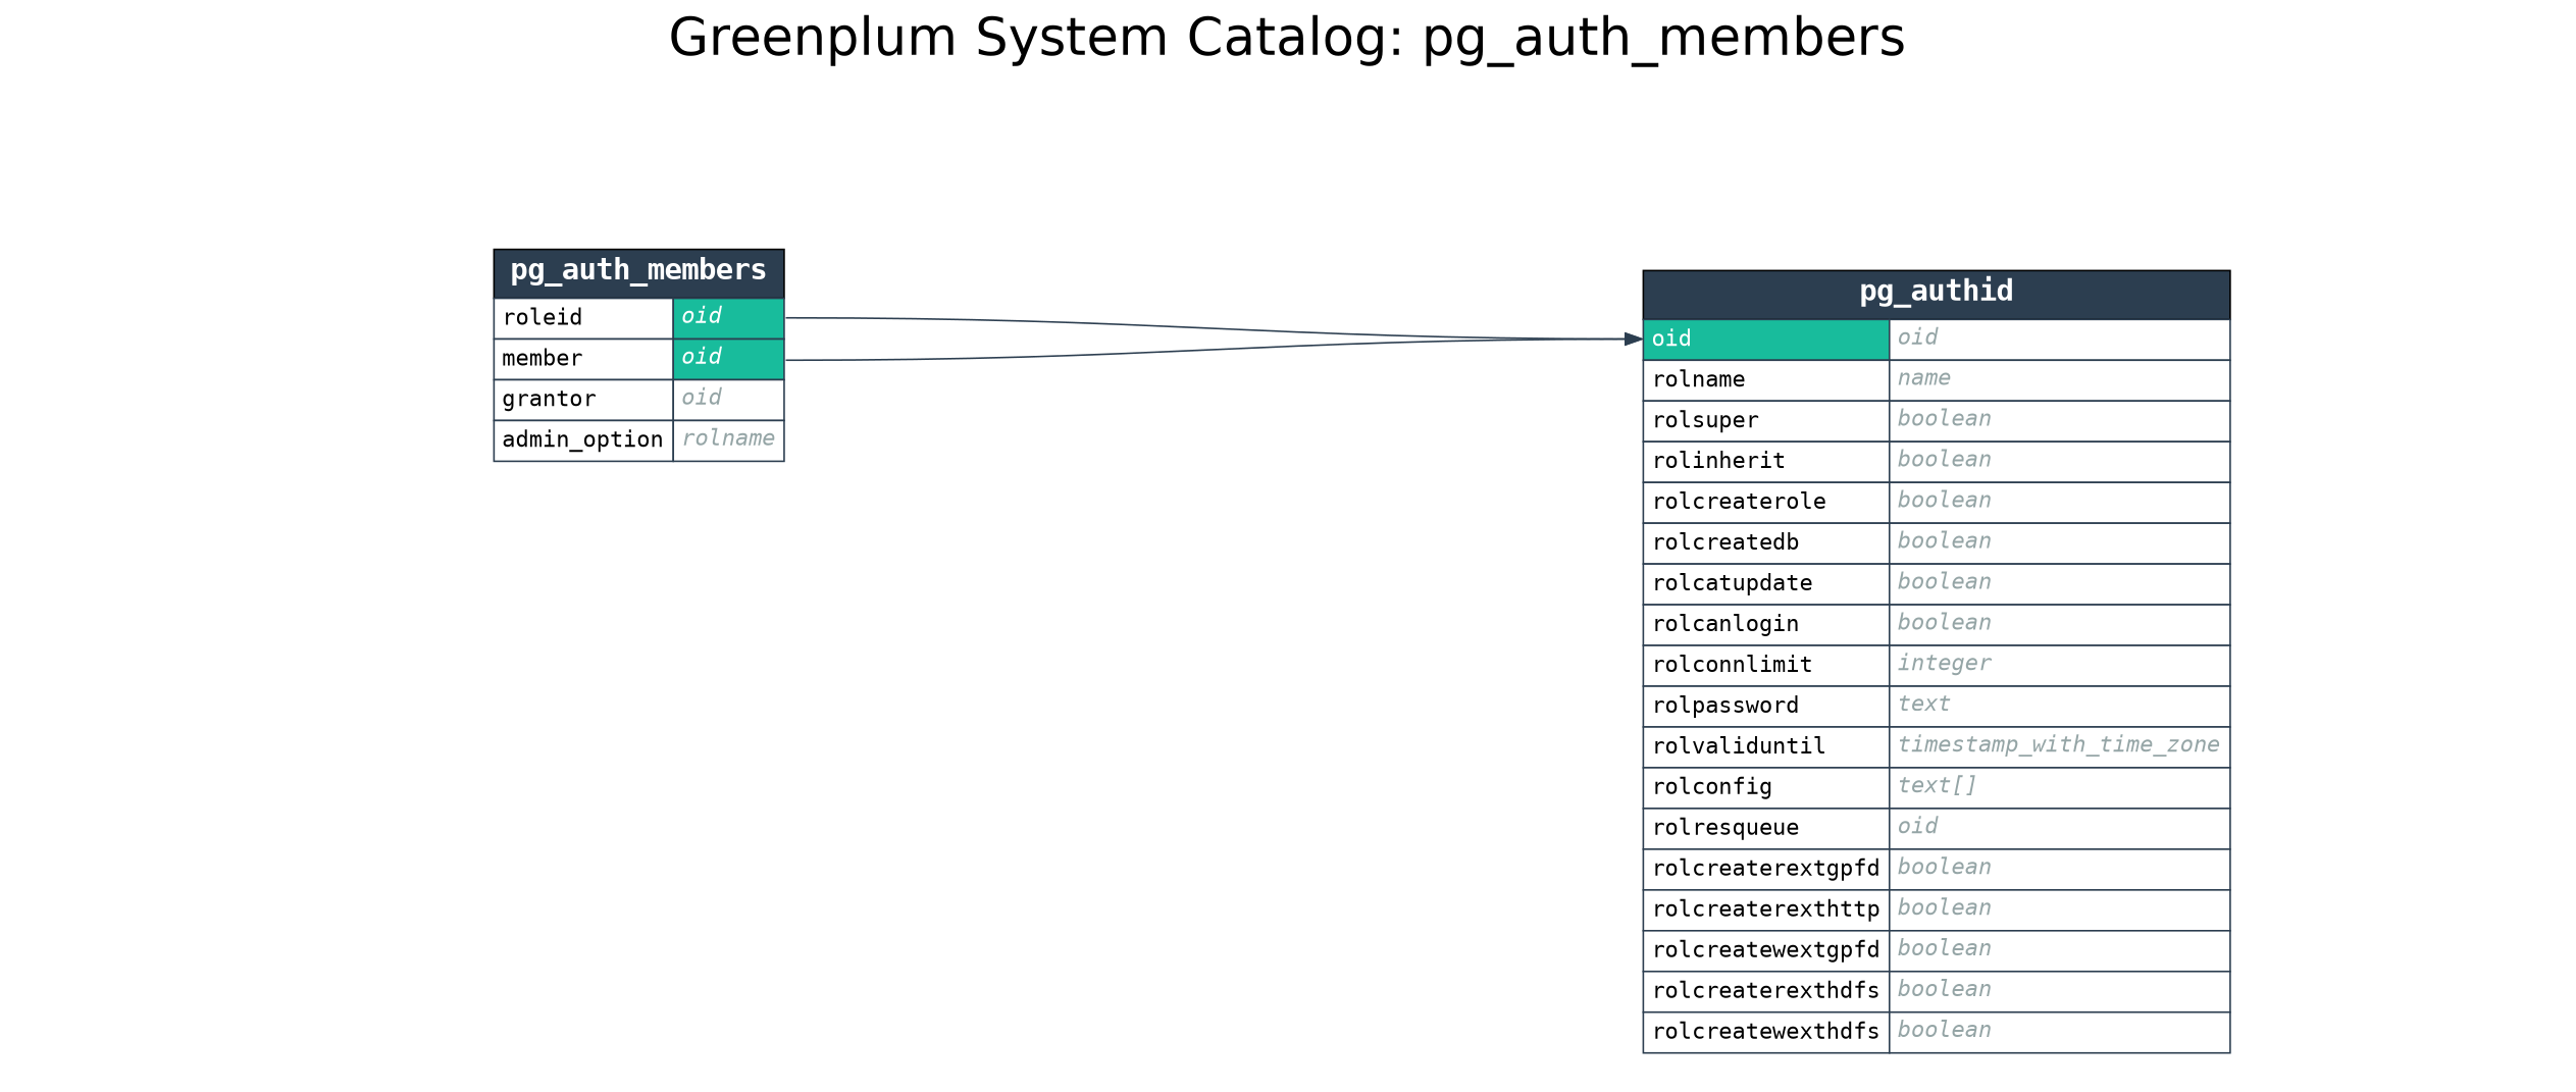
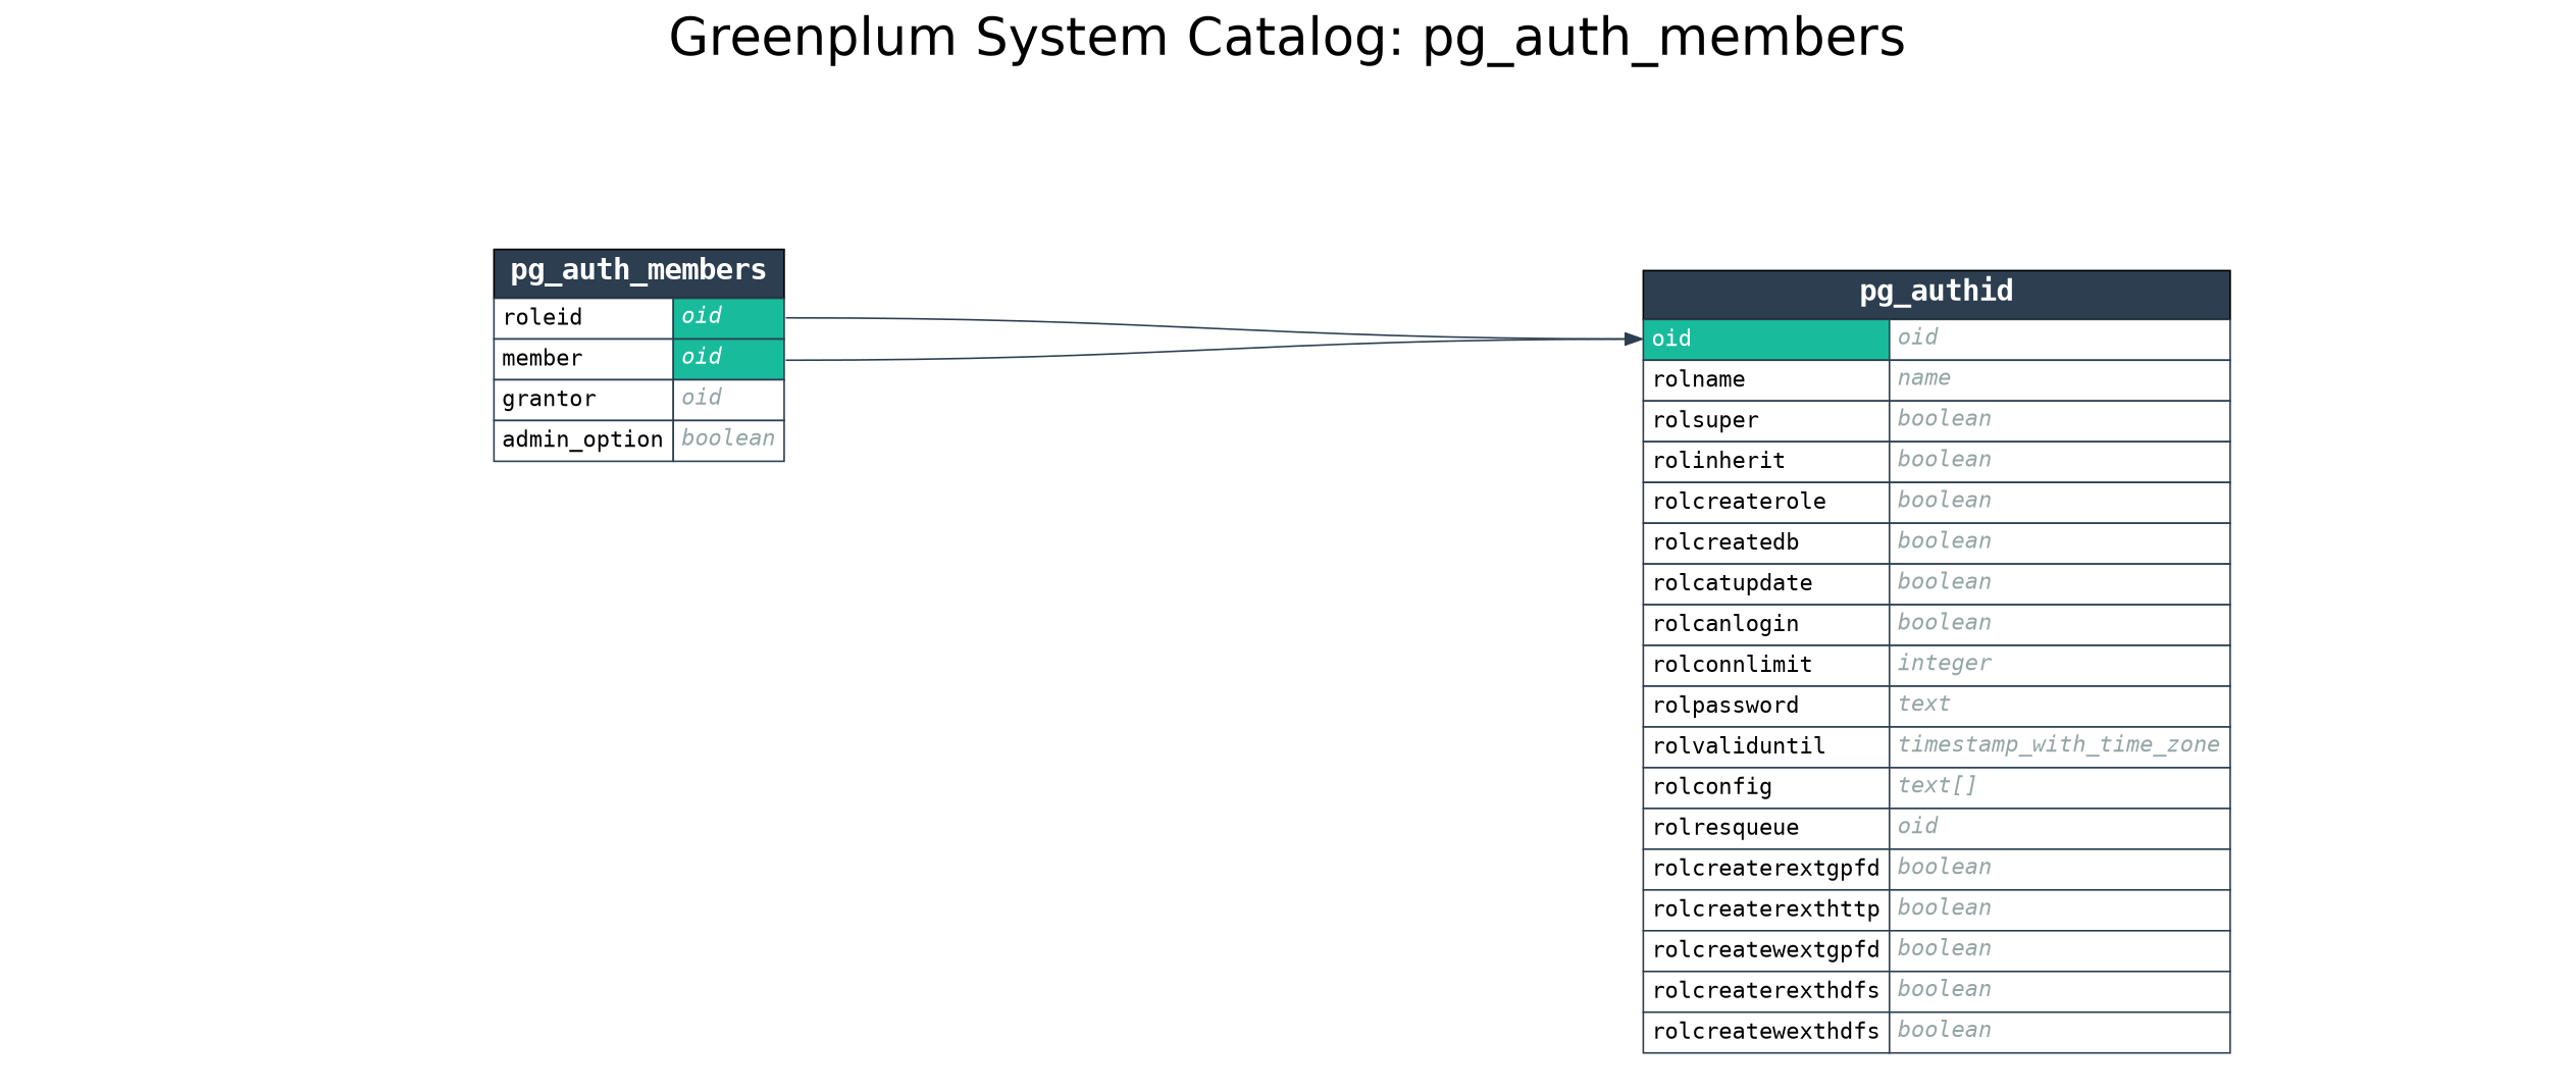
  digraph {
    fontname=Helvetica
    fontsize=32
    label="Greenplum System Catalog: pg_auth_members"
    labelloc=t
    nodesep=0.5
    rankdir=LR
    ranksep=0.5
    node [shape=plaintext]
    edge [color="#2c3e50" headport=oid_in penwidth=1]
-   n1 [label=<<FONT FACE="monospace"><TABLE BORDER="0" CELLBORDER="1" CELLSPACING="0" CELLPADDING="4"> <TR><TD BGCOLOR="#2c3e50" ALIGN="CENTER" COLSPAN="2"><FONT COLOR="#FFFFFF" POINT-SIZE="18"><B>pg_auth_members</B></FONT></TD></TR>  <TR> <TD COLOR="#2c3e50" BGCOLOR="#FFFFFF" ALIGN="LEFT" PORT="roleid_in"><FONT COLOR="#000000">roleid</FONT></TD> <TD COLOR="#2c3e50" BGCOLOR="#18bc9c" ALIGN="LEFT" PORT="roleid_out"><FONT COLOR="#FFFFFF"><I>oid</I></FONT></TD> </TR>  <TR> <TD COLOR="#2c3e50" BGCOLOR="#FFFFFF" ALIGN="LEFT" PORT="member_in"><FONT COLOR="#000000">member</FONT></TD> <TD COLOR="#2c3e50" BGCOLOR="#18bc9c" ALIGN="LEFT" PORT="member_out"><FONT COLOR="#FFFFFF"><I>oid</I></FONT></TD> </TR>  <TR> <TD COLOR="#2c3e50" BGCOLOR="#FFFFFF" ALIGN="LEFT" PORT="grantor_in"><FONT COLOR="#000000">grantor</FONT></TD> <TD COLOR="#2c3e50" BGCOLOR="#FFFFFF" ALIGN="LEFT" PORT="grantor_out"><FONT COLOR="#95a5a6"><I>oid</I></FONT></TD> </TR>  <TR> <TD COLOR="#2c3e50" BGCOLOR="#FFFFFF" ALIGN="LEFT" PORT="admin_option_in"><FONT COLOR="#000000">admin_option</FONT></TD> <TD COLOR="#2c3e50" BGCOLOR="#FFFFFF" ALIGN="LEFT" PORT="admin_option_out"><FONT COLOR="#95a5a6"><I>rolname</I></FONT></TD> </TR>  </TABLE></FONT>>]
+   n1 [label=<<FONT FACE="monospace"><TABLE BORDER="0" CELLBORDER="1" CELLSPACING="0" CELLPADDING="4"> <TR><TD BGCOLOR="#2c3e50" ALIGN="CENTER" COLSPAN="2"><FONT COLOR="#FFFFFF" POINT-SIZE="18"><B>pg_auth_members</B></FONT></TD></TR>  <TR> <TD COLOR="#2c3e50" BGCOLOR="#FFFFFF" ALIGN="LEFT" PORT="roleid_in"><FONT COLOR="#000000">roleid</FONT></TD> <TD COLOR="#2c3e50" BGCOLOR="#18bc9c" ALIGN="LEFT" PORT="roleid_out"><FONT COLOR="#FFFFFF"><I>oid</I></FONT></TD> </TR>  <TR> <TD COLOR="#2c3e50" BGCOLOR="#FFFFFF" ALIGN="LEFT" PORT="member_in"><FONT COLOR="#000000">member</FONT></TD> <TD COLOR="#2c3e50" BGCOLOR="#18bc9c" ALIGN="LEFT" PORT="member_out"><FONT COLOR="#FFFFFF"><I>oid</I></FONT></TD> </TR>  <TR> <TD COLOR="#2c3e50" BGCOLOR="#FFFFFF" ALIGN="LEFT" PORT="grantor_in"><FONT COLOR="#000000">grantor</FONT></TD> <TD COLOR="#2c3e50" BGCOLOR="#FFFFFF" ALIGN="LEFT" PORT="grantor_out"><FONT COLOR="#95a5a6"><I>oid</I></FONT></TD> </TR>  <TR> <TD COLOR="#2c3e50" BGCOLOR="#FFFFFF" ALIGN="LEFT" PORT="admin_option_in"><FONT COLOR="#000000">admin_option</FONT></TD> <TD COLOR="#2c3e50" BGCOLOR="#FFFFFF" ALIGN="LEFT" PORT="admin_option_out"><FONT COLOR="#95a5a6"><I>boolean</I></FONT></TD> </TR>  </TABLE></FONT>>]
    n2 [label=<<FONT FACE="monospace"><TABLE BORDER="0" CELLBORDER="1" CELLSPACING="0" CELLPADDING="4"> <TR><TD BGCOLOR="#2c3e50" ALIGN="CENTER" COLSPAN="2"><FONT COLOR="#FFFFFF" POINT-SIZE="18"><B>pg_authid</B></FONT></TD></TR>  <TR> <TD COLOR="#2c3e50" BGCOLOR="#18bc9c" ALIGN="LEFT" PORT="oid_in"><FONT COLOR="#FFFFFF">oid</FONT></TD> <TD COLOR="#2c3e50" BGCOLOR="#FFFFFF" ALIGN="LEFT" PORT="oid_out"><FONT COLOR="#95a5a6"><I>oid</I></FONT></TD> </TR>  <TR> <TD COLOR="#2c3e50" BGCOLOR="#FFFFFF" ALIGN="LEFT" PORT="rolname_in"><FONT COLOR="#000000">rolname</FONT></TD> <TD COLOR="#2c3e50" BGCOLOR="#FFFFFF" ALIGN="LEFT" PORT="rolname_out"><FONT COLOR="#95a5a6"><I>name</I></FONT></TD> </TR>  <TR> <TD COLOR="#2c3e50" BGCOLOR="#FFFFFF" ALIGN="LEFT" PORT="rolsuper_in"><FONT COLOR="#000000">rolsuper</FONT></TD> <TD COLOR="#2c3e50" BGCOLOR="#FFFFFF" ALIGN="LEFT" PORT="rolsuper_out"><FONT COLOR="#95a5a6"><I>boolean</I></FONT></TD> </TR>  <TR> <TD COLOR="#2c3e50" BGCOLOR="#FFFFFF" ALIGN="LEFT" PORT="rolinherit_in"><FONT COLOR="#000000">rolinherit</FONT></TD> <TD COLOR="#2c3e50" BGCOLOR="#FFFFFF" ALIGN="LEFT" PORT="rolinherit_out"><FONT COLOR="#95a5a6"><I>boolean</I></FONT></TD> </TR>  <TR> <TD COLOR="#2c3e50" BGCOLOR="#FFFFFF" ALIGN="LEFT" PORT="rolcreaterole_in"><FONT COLOR="#000000">rolcreaterole</FONT></TD> <TD COLOR="#2c3e50" BGCOLOR="#FFFFFF" ALIGN="LEFT" PORT="rolcreaterole_out"><FONT COLOR="#95a5a6"><I>boolean</I></FONT></TD> </TR>  <TR> <TD COLOR="#2c3e50" BGCOLOR="#FFFFFF" ALIGN="LEFT" PORT="rolcreatedb_in"><FONT COLOR="#000000">rolcreatedb</FONT></TD> <TD COLOR="#2c3e50" BGCOLOR="#FFFFFF" ALIGN="LEFT" PORT="rolcreatedb_out"><FONT COLOR="#95a5a6"><I>boolean</I></FONT></TD> </TR>  <TR> <TD COLOR="#2c3e50" BGCOLOR="#FFFFFF" ALIGN="LEFT" PORT="rolcatupdate_in"><FONT COLOR="#000000">rolcatupdate</FONT></TD> <TD COLOR="#2c3e50" BGCOLOR="#FFFFFF" ALIGN="LEFT" PORT="rolcatupdate_out"><FONT COLOR="#95a5a6"><I>boolean</I></FONT></TD> </TR>  <TR> <TD COLOR="#2c3e50" BGCOLOR="#FFFFFF" ALIGN="LEFT" PORT="rolcanlogin_in"><FONT COLOR="#000000">rolcanlogin</FONT></TD> <TD COLOR="#2c3e50" BGCOLOR="#FFFFFF" ALIGN="LEFT" PORT="rolcanlogin_out"><FONT COLOR="#95a5a6"><I>boolean</I></FONT></TD> </TR>  <TR> <TD COLOR="#2c3e50" BGCOLOR="#FFFFFF" ALIGN="LEFT" PORT="rolconnlimit_in"><FONT COLOR="#000000">rolconnlimit</FONT></TD> <TD COLOR="#2c3e50" BGCOLOR="#FFFFFF" ALIGN="LEFT" PORT="rolconnlimit_out"><FONT COLOR="#95a5a6"><I>integer</I></FONT></TD> </TR>  <TR> <TD COLOR="#2c3e50" BGCOLOR="#FFFFFF" ALIGN="LEFT" PORT="rolpassword_in"><FONT COLOR="#000000">rolpassword</FONT></TD> <TD COLOR="#2c3e50" BGCOLOR="#FFFFFF" ALIGN="LEFT" PORT="rolpassword_out"><FONT COLOR="#95a5a6"><I>text</I></FONT></TD> </TR>  <TR> <TD COLOR="#2c3e50" BGCOLOR="#FFFFFF" ALIGN="LEFT" PORT="rolvaliduntil_in"><FONT COLOR="#000000">rolvaliduntil</FONT></TD> <TD COLOR="#2c3e50" BGCOLOR="#FFFFFF" ALIGN="LEFT" PORT="rolvaliduntil_out"><FONT COLOR="#95a5a6"><I>timestamp_with_time_zone</I></FONT></TD> </TR>  <TR> <TD COLOR="#2c3e50" BGCOLOR="#FFFFFF" ALIGN="LEFT" PORT="rolconfig_in"><FONT COLOR="#000000">rolconfig</FONT></TD> <TD COLOR="#2c3e50" BGCOLOR="#FFFFFF" ALIGN="LEFT" PORT="rolconfig_out"><FONT COLOR="#95a5a6"><I>text[]</I></FONT></TD> </TR>  <TR> <TD COLOR="#2c3e50" BGCOLOR="#FFFFFF" ALIGN="LEFT" PORT="rolresqueue_in"><FONT COLOR="#000000">rolresqueue</FONT></TD> <TD COLOR="#2c3e50" BGCOLOR="#FFFFFF" ALIGN="LEFT" PORT="rolresqueue_out"><FONT COLOR="#95a5a6"><I>oid</I></FONT></TD> </TR>  <TR> <TD COLOR="#2c3e50" BGCOLOR="#FFFFFF" ALIGN="LEFT" PORT="rolcreaterextgpfd_in"><FONT COLOR="#000000">rolcreaterextgpfd</FONT></TD> <TD COLOR="#2c3e50" BGCOLOR="#FFFFFF" ALIGN="LEFT" PORT="rolcreaterextgpfd_out"><FONT COLOR="#95a5a6"><I>boolean</I></FONT></TD> </TR>  <TR> <TD COLOR="#2c3e50" BGCOLOR="#FFFFFF" ALIGN="LEFT" PORT="rolcreaterexthttp_in"><FONT COLOR="#000000">rolcreaterexthttp</FONT></TD> <TD COLOR="#2c3e50" BGCOLOR="#FFFFFF" ALIGN="LEFT" PORT="rolcreaterexthttp_out"><FONT COLOR="#95a5a6"><I>boolean</I></FONT></TD> </TR>  <TR> <TD COLOR="#2c3e50" BGCOLOR="#FFFFFF" ALIGN="LEFT" PORT="rolcreatewextgpfd_in"><FONT COLOR="#000000">rolcreatewextgpfd</FONT></TD> <TD COLOR="#2c3e50" BGCOLOR="#FFFFFF" ALIGN="LEFT" PORT="rolcreatewextgpfd_out"><FONT COLOR="#95a5a6"><I>boolean</I></FONT></TD> </TR>  <TR> <TD COLOR="#2c3e50" BGCOLOR="#FFFFFF" ALIGN="LEFT" PORT="rolcreaterexthdfs_in"><FONT COLOR="#000000">rolcreaterexthdfs</FONT></TD> <TD COLOR="#2c3e50" BGCOLOR="#FFFFFF" ALIGN="LEFT" PORT="rolcreaterexthdfs_out"><FONT COLOR="#95a5a6"><I>boolean</I></FONT></TD> </TR>  <TR> <TD COLOR="#2c3e50" BGCOLOR="#FFFFFF" ALIGN="LEFT" PORT="rolcreatewexthdfs_in"><FONT COLOR="#000000">rolcreatewexthdfs</FONT></TD> <TD COLOR="#2c3e50" BGCOLOR="#FFFFFF" ALIGN="LEFT" PORT="rolcreatewexthdfs_out"><FONT COLOR="#95a5a6"><I>boolean</I></FONT></TD> </TR>  </TABLE></FONT>>]
    subgraph cluster_1 {
      rankdir=TB
      style=invis
    }
    subgraph cluster_2 {
      rankdir=TB
      style=invis
      n1
    }
    subgraph cluster_3 {
      rankdir=TB
      style=invis
      n2
    }
    n1 -> n2 [tailport=roleid_out]
    n1 -> n2 [tailport=member_out]
  }
